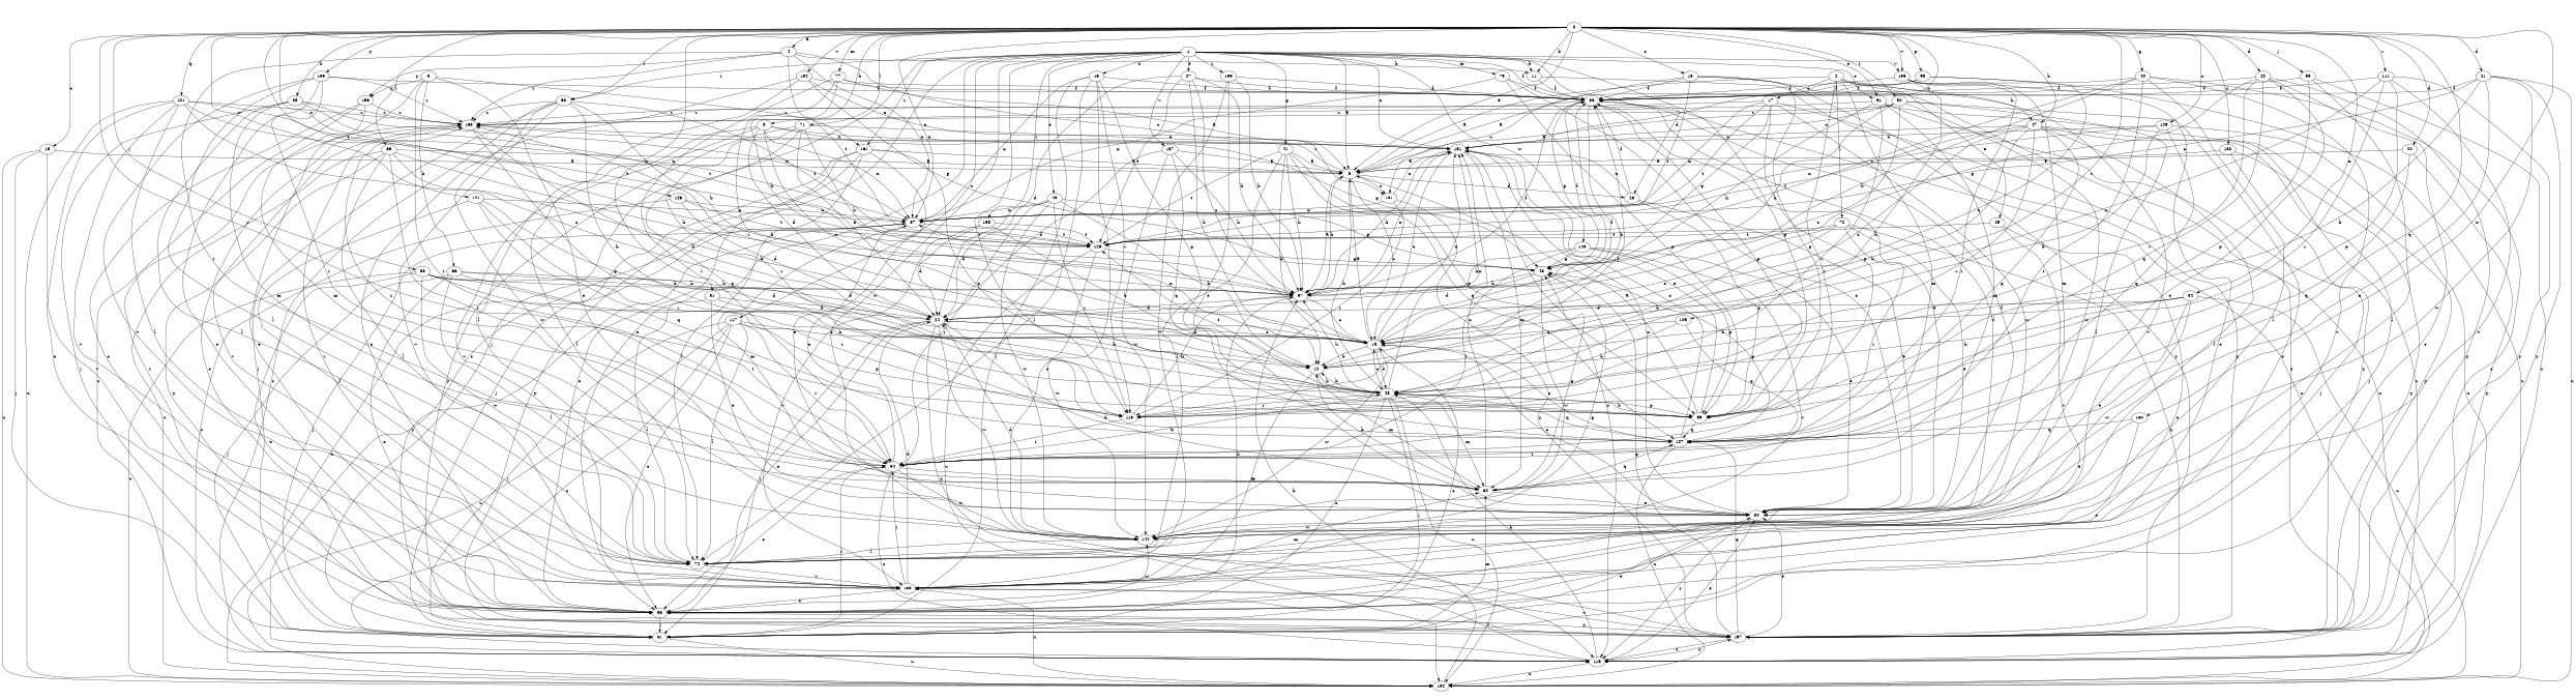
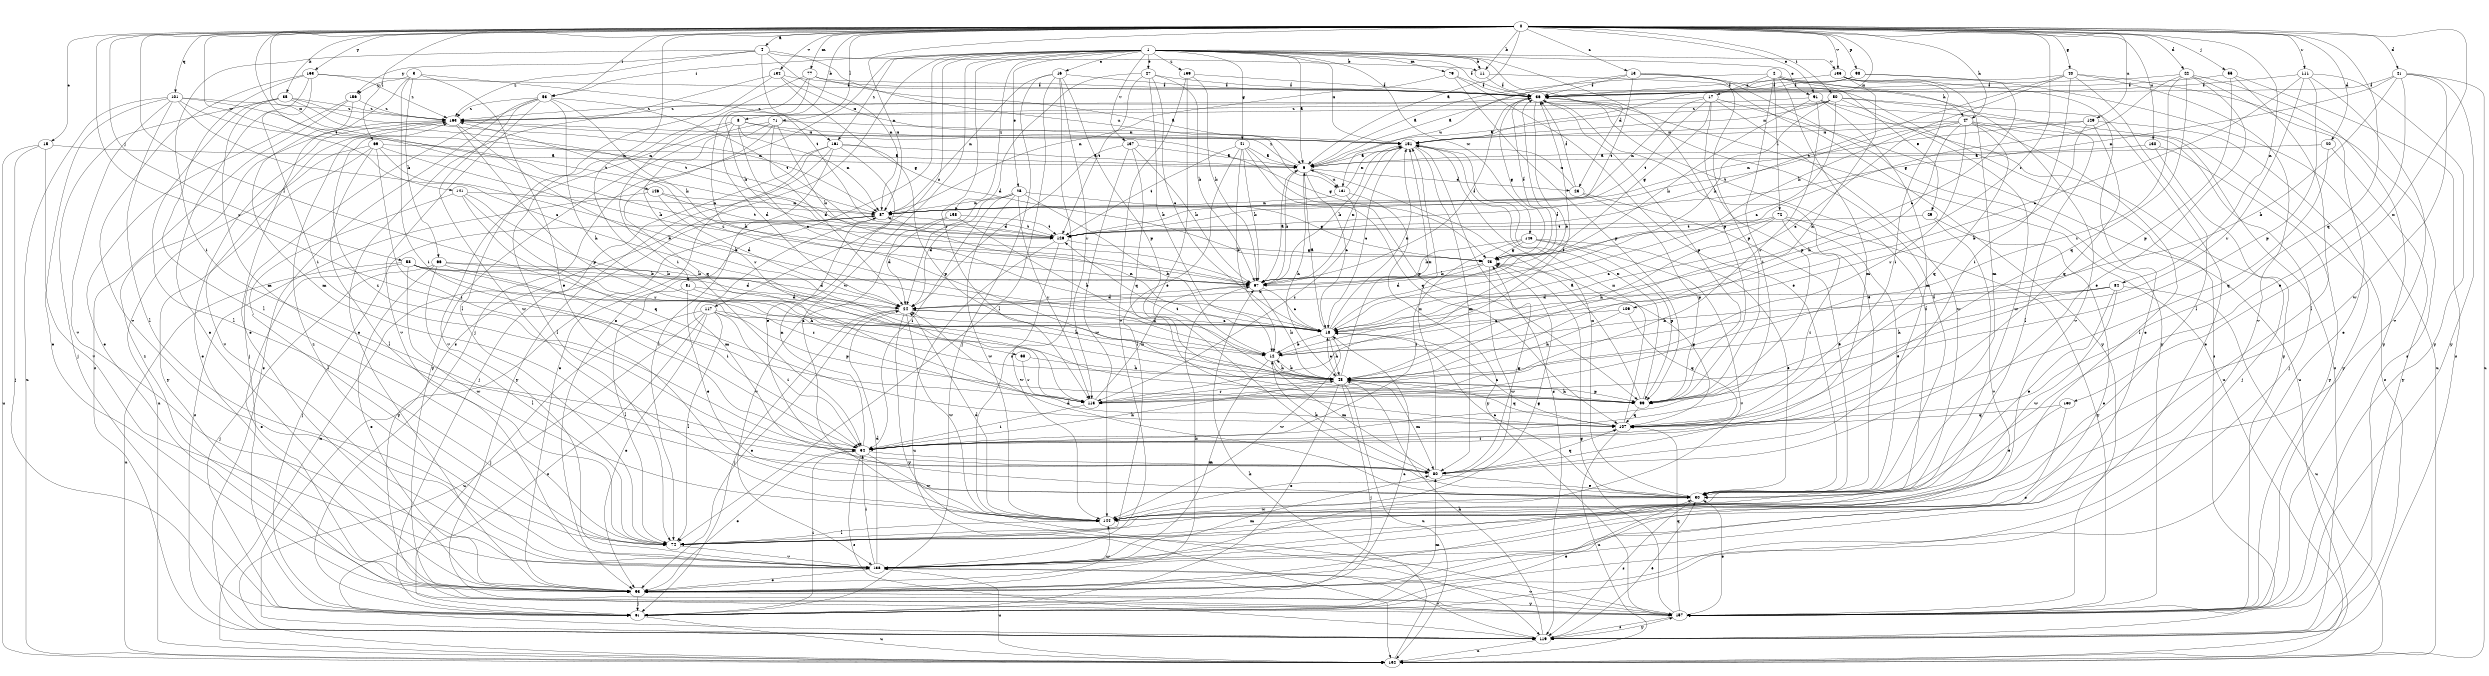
  strict digraph {
    0
    4
    6
    8
    11
    13
    15
    20
    21
    22
    40
    47
    50
    53
    55
    58
    n17 [label=35]
+   68
    69
    71
    77
    81
    84
    87
    91
    98
    101
    107
    109
    111
    113
    126
    129
    130
    134
    135
    141
    146
    150
    151
    153
    54
    156
    131
    163
    23
    18
    48
    67
    138
    24
    43
    74
    36
    157
    99
    119
    61
    132
    144
    30
    12
    93
    80
    1
    16
    25
    27
    41
    79
    117
    137
    143
    158
    159
    161
    2
    17
    29
    72
    3
    66
    0 -> 4 [label=a]
    0 -> 6 [label=a]
    0 -> 8 [label=b]
    0 -> 11 [label=b]
    0 -> 13 [label=c]
    0 -> 15 [label=c]
    0 -> 20 [label=d]
    0 -> 21 [label=d]
    0 -> 22 [label=d]
    0 -> 40 [label=g]
    0 -> 47 [label=h]
    0 -> 50 [label=i]
    0 -> 53 [label=i]
    0 -> 55 [label=j]
    0 -> 58 [label=j]
    0 -> n17 [label=k]
+   0 -> 68 [label=l]
    0 -> 69 [label=l]
    0 -> 71 [label=l]
    0 -> 77 [label=m]
    0 -> 81 [label=n]
    0 -> 84 [label=n]
    0 -> 87 [label=n]
    0 -> 91 [label=o]
    0 -> 98 [label=p]
    0 -> 101 [label=q]
    0 -> 107 [label=q]
    0 -> 109 [label=r]
    0 -> 111 [label=r]
    0 -> 113 [label=r]
    0 -> 126 [label=t]
    0 -> 129 [label=u]
    0 -> 130 [label=u]
    0 -> 134 [label=v]
    0 -> 135 [label=v]
    0 -> 141 [label=w]
    0 -> 146 [label=x]
    0 -> 150 [label=x]
    0 -> 151 [label=x]
    0 -> 153 [label=y]
    4 -> 11 [label=b]
    4 -> 87 [label=n]
    4 -> 126 [label=t]
    4 -> 54 [label=i]
    4 -> 156 [label=y]
    4 -> 131 [label=u]
    4 -> 163 [label=z]
    6 -> 131 [label=u]
    6 -> 163 [label=z]
    6 -> 23 [label=d]
    6 -> 18 [label=c]
    6 -> 48 [label=h]
    6 -> 67 [label=k]
    8 -> 87 [label=n]
    8 -> 151 [label=x]
    8 -> 18 [label=c]
    8 -> 138 [label=v]
    8 -> 24 [label=d]
    8 -> 43 [label=g]
    8 -> 74 [label=l]
    11 -> 36 [label=f]
    11 -> 157 [label=y]
    13 -> 126 [label=t]
    13 -> 131 [label=u]
    13 -> 36 [label=f]
    13 -> 157 [label=y]
    13 -> 99 [label=p]
    13 -> 119 [label=s]
    15 -> 6 [label=a]
    15 -> 138 [label=v]
    15 -> 61 [label=j]
    15 -> 132 [label=u]
    20 -> 6 [label=a]
    20 -> 107 [label=q]
    20 -> 157 [label=y]
    21 -> 87 [label=n]
    21 -> 36 [label=f]
    21 -> 157 [label=y]
    21 -> 132 [label=u]
    21 -> 144 [label=w]
    21 -> 30 [label=e]
    21 -> 12 [label=b]
    22 -> 107 [label=q]
    22 -> 113 [label=r]
    22 -> 43 [label=g]
    22 -> 36 [label=f]
    22 -> 157 [label=y]
    22 -> 30 [label=e]
    22 -> 93 [label=o]
    40 -> 126 [label=t]
    40 -> 54 [label=i]
    40 -> 67 [label=k]
    40 -> 138 [label=v]
    40 -> 74 [label=l]
    40 -> 36 [label=f]
    40 -> 119 [label=s]
    47 -> 107 [label=q]
    47 -> 113 [label=r]
    47 -> 126 [label=t]
    47 -> 151 [label=x]
    47 -> 18 [label=c]
    47 -> 48 [label=h]
    47 -> 74 [label=l]
    47 -> 157 [label=y]
    47 -> 61 [label=j]
    50 -> 6 [label=a]
    50 -> 151 [label=x]
    50 -> 163 [label=z]
    50 -> 18 [label=c]
    50 -> 67 [label=k]
    50 -> 74 [label=l]
    50 -> 144 [label=w]
    50 -> 93 [label=o]
    53 -> 126 [label=t]
    53 -> 163 [label=z]
    53 -> 48 [label=h]
    53 -> 67 [label=k]
    53 -> 138 [label=v]
    53 -> 119 [label=s]
    53 -> 61 [label=j]
    53 -> 144 [label=w]
    55 -> 74 [label=l]
    55 -> 36 [label=f]
    55 -> 99 [label=p]
    55 -> 119 [label=s]
    58 -> 113 [label=r]
    58 -> 48 [label=h]
    58 -> 67 [label=k]
    58 -> 24 [label=d]
    58 -> 132 [label=u]
    58 -> 144 [label=w]
    58 -> 93 [label=o]
    n17 -> 87 [label=n]
    n17 -> 126 [label=t]
    n17 -> 163 [label=z]
    n17 -> 74 [label=l]
    n17 -> 61 [label=j]
    n17 -> 80 [label=m]
+   68 -> 113 [label=r]
+   68 -> 48 [label=h]
    69 -> 6 [label=a]
    69 -> 54 [label=i]
    69 -> 67 [label=k]
    69 -> 74 [label=l]
    69 -> 157 [label=y]
    69 -> 132 [label=u]
    69 -> 12 [label=b]
    71 -> 107 [label=q]
    71 -> 113 [label=r]
    71 -> 151 [label=x]
    71 -> 67 [label=k]
    71 -> 24 [label=d]
    71 -> 157 [label=y]
    77 -> 6 [label=a]
    77 -> 54 [label=i]
    77 -> 48 [label=h]
    77 -> 67 [label=k]
    77 -> 36 [label=f]
    81 -> 48 [label=h]
    81 -> 24 [label=d]
    81 -> 74 [label=l]
    81 -> 30 [label=e]
    84 -> 48 [label=h]
    84 -> 24 [label=d]
    84 -> 132 [label=u]
    84 -> 144 [label=w]
    84 -> 30 [label=e]
    84 -> 12 [label=b]
    87 -> 126 [label=t]
    87 -> 157 [label=y]
    87 -> 61 [label=j]
    87 -> 80 [label=m]
    91 -> 113 [label=r]
    91 -> 163 [label=z]
    91 -> 67 [label=k]
    91 -> 157 [label=y]
    91 -> 119 [label=s]
    91 -> 80 [label=m]
    98 -> 6 [label=a]
    98 -> 18 [label=c]
    98 -> 36 [label=f]
    98 -> 132 [label=u]
    101 -> 87 [label=n]
    101 -> 126 [label=t]
    101 -> 163 [label=z]
    101 -> 18 [label=c]
    101 -> 138 [label=v]
    101 -> 74 [label=l]
    101 -> 132 [label=u]
    101 -> 93 [label=o]
    107 -> 151 [label=x]
    107 -> 54 [label=i]
    107 -> 18 [label=c]
    107 -> 43 [label=g]
    107 -> 132 [label=u]
    109 -> 107 [label=q]
    109 -> 18 [label=c]
    109 -> 48 [label=h]
    111 -> 113 [label=r]
    111 -> 18 [label=c]
    111 -> 138 [label=v]
    111 -> 36 [label=f]
    111 -> 157 [label=y]
    111 -> 99 [label=p]
    113 -> 54 [label=i]
    113 -> 67 [label=k]
    113 -> 36 [label=f]
    126 -> 43 [label=g]
    126 -> 132 [label=u]
    126 -> 144 [label=w]
    129 -> 87 [label=n]
    129 -> 107 [label=q]
    129 -> 151 [label=x]
    129 -> 119 [label=s]
    129 -> 12 [label=b]
    130 -> 6 [label=a]
    130 -> 157 [label=y]
    130 -> 61 [label=j]
    134 -> 151 [label=x]
    134 -> 43 [label=g]
    134 -> 74 [label=l]
    134 -> 36 [label=f]
    134 -> 93 [label=o]
    135 -> 54 [label=i]
    135 -> 48 [label=h]
    135 -> 36 [label=f]
    135 -> 93 [label=o]
    135 -> 80 [label=m]
    141 -> 87 [label=n]
    141 -> 107 [label=q]
    141 -> 113 [label=r]
    141 -> 74 [label=l]
    141 -> 12 [label=b]
    146 -> 87 [label=n]
    146 -> 126 [label=t]
    146 -> 24 [label=d]
    146 -> 119 [label=s]
    150 -> 107 [label=q]
    150 -> 30 [label=e]
    150 -> 93 [label=o]
    151 -> 6 [label=a]
    151 -> 18 [label=c]
    151 -> 67 [label=k]
    151 -> 119 [label=s]
    151 -> 80 [label=m]
    153 -> 54 [label=i]
    153 -> 163 [label=z]
    153 -> 138 [label=v]
    153 -> 74 [label=l]
    153 -> 36 [label=f]
    153 -> 93 [label=o]
    54 -> 87 [label=n]
    54 -> 163 [label=z]
    54 -> 48 [label=h]
    54 -> 119 [label=s]
    54 -> 144 [label=w]
    54 -> 93 [label=o]
    54 -> 80 [label=m]
    156 -> 163 [label=z]
    156 -> 119 [label=s]
    156 -> 93 [label=o]
    156 -> 80 [label=m]
    131 -> 87 [label=n]
    131 -> 113 [label=r]
    131 -> 151 [label=x]
    131 -> 157 [label=y]
    163 -> 151 [label=x]
    163 -> 138 [label=v]
    163 -> 99 [label=p]
    163 -> 12 [label=b]
    163 -> 93 [label=o]
    23 -> 151 [label=x]
    23 -> 36 [label=f]
    23 -> 99 [label=p]
    23 -> 30 [label=e]
    18 -> 6 [label=a]
    18 -> 87 [label=n]
    18 -> 151 [label=x]
    18 -> 163 [label=z]
    18 -> 48 [label=h]
    18 -> 24 [label=d]
    18 -> 36 [label=f]
    18 -> 144 [label=w]
    18 -> 12 [label=b]
    48 -> 107 [label=q]
    48 -> 113 [label=r]
    48 -> 126 [label=t]
    48 -> 151 [label=x]
    48 -> 18 [label=c]
    48 -> 67 [label=k]
    48 -> 99 [label=p]
    48 -> 61 [label=j]
    48 -> 132 [label=u]
    48 -> 12 [label=b]
    48 -> 93 [label=o]
    48 -> 80 [label=m]
    67 -> 6 [label=a]
    67 -> 151 [label=x]
    67 -> 18 [label=c]
    67 -> 24 [label=d]
    67 -> 36 [label=f]
    138 -> 54 [label=i]
    138 -> 163 [label=z]
    138 -> 24 [label=d]
    138 -> 132 [label=u]
    138 -> 93 [label=o]
    138 -> 80 [label=m]
    24 -> 18 [label=c]
    24 -> 157 [label=y]
    24 -> 61 [label=j]
    24 -> 144 [label=w]
    24 -> 93 [label=o]
    43 -> 67 [label=k]
    43 -> 24 [label=d]
    43 -> 36 [label=f]
    43 -> 144 [label=w]
    74 -> 138 [label=v]
    74 -> 43 [label=g]
    36 -> 163 [label=z]
    36 -> 43 [label=g]
    36 -> 99 [label=p]
    36 -> 132 [label=u]
    36 -> 30 [label=e]
    36 -> 12 [label=b]
    157 -> 107 [label=q]
    157 -> 138 [label=v]
    157 -> 43 [label=g]
    157 -> 119 [label=s]
    157 -> 30 [label=e]
    99 -> 6 [label=a]
    99 -> 107 [label=q]
    99 -> 151 [label=x]
    99 -> 48 [label=h]
    119 -> 48 [label=h]
    119 -> 138 [label=v]
    119 -> 157 [label=y]
    119 -> 132 [label=u]
    119 -> 30 [label=e]
    61 -> 54 [label=i]
    61 -> 18 [label=c]
    61 -> 132 [label=u]
    61 -> 30 [label=e]
    61 -> 80 [label=m]
    132 -> 87 [label=n]
    132 -> 67 [label=k]
    144 -> 24 [label=d]
    144 -> 74 [label=l]
    144 -> 36 [label=f]
    30 -> 151 [label=x]
    30 -> 18 [label=c]
    30 -> 24 [label=d]
    30 -> 36 [label=f]
    30 -> 119 [label=s]
    30 -> 144 [label=w]
    12 -> 48 [label=h]
    12 -> 138 [label=v]
    12 -> 80 [label=m]
    93 -> 163 [label=z]
    93 -> 67 [label=k]
    93 -> 157 [label=y]
    93 -> 61 [label=j]
    93 -> 144 [label=w]
    80 -> 107 [label=q]
    80 -> 151 [label=x]
    80 -> 43 [label=g]
    80 -> 30 [label=e]
    80 -> 12 [label=b]
    1 -> 6 [label=a]
    1 -> 11 [label=b]
    1 -> 53 [label=i]
    1 -> 91 [label=o]
    1 -> 113 [label=r]
    1 -> 135 [label=v]
    1 -> 151 [label=x]
    1 -> 23 [label=d]
    1 -> 36 [label=f]
    1 -> 99 [label=p]
    1 -> 119 [label=s]
    1 -> 61 [label=j]
    1 -> 144 [label=w]
    1 -> 93 [label=o]
    1 -> 16 [label=c]
    1 -> 25 [label=e]
    1 -> 27 [label=e]
    1 -> 41 [label=g]
    1 -> 79 [label=m]
    1 -> 117 [label=s]
    1 -> 137 [label=v]
    1 -> 143 [label=w]
    1 -> 158 [label=z]
    1 -> 159 [label=z]
    1 -> 161 [label=z]
    16 -> 87 [label=n]
    16 -> 113 [label=r]
    16 -> 74 [label=l]
    16 -> 36 [label=f]
    16 -> 99 [label=p]
    16 -> 119 [label=s]
    16 -> 61 [label=j]
    25 -> 87 [label=n]
    25 -> 113 [label=r]
    25 -> 54 [label=i]
    25 -> 24 [label=d]
    25 -> 43 [label=g]
    25 -> 144 [label=w]
    25 -> 12 [label=b]
    27 -> 126 [label=t]
    27 -> 18 [label=c]
    27 -> 67 [label=k]
    27 -> 24 [label=d]
    27 -> 36 [label=f]
    27 -> 12 [label=b]
    41 -> 6 [label=a]
    41 -> 107 [label=q]
    41 -> 126 [label=t]
    41 -> 67 [label=k]
    41 -> 74 [label=l]
    41 -> 99 [label=p]
    41 -> 12 [label=b]
    79 -> 87 [label=n]
    79 -> 36 [label=f]
    79 -> 99 [label=p]
    79 -> 30 [label=e]
    117 -> 54 [label=i]
    117 -> 18 [label=c]
    117 -> 74 [label=l]
    117 -> 99 [label=p]
    117 -> 119 [label=s]
    117 -> 61 [label=j]
    117 -> 132 [label=u]
    117 -> 93 [label=o]
    137 -> 6 [label=a]
    137 -> 107 [label=q]
    137 -> 67 [label=k]
    137 -> 24 [label=d]
    137 -> 144 [label=w]
    143 -> 54 [label=i]
    143 -> 67 [label=k]
    143 -> 138 [label=v]
    143 -> 43 [label=g]
    143 -> 99 [label=p]
    143 -> 30 [label=e]
    158 -> 126 [label=t]
    158 -> 138 [label=v]
    158 -> 24 [label=d]
    158 -> 12 [label=b]
    159 -> 67 [label=k]
    159 -> 138 [label=v]
    159 -> 36 [label=f]
    159 -> 30 [label=e]
    161 -> 6 [label=a]
    161 -> 74 [label=l]
    161 -> 157 [label=y]
    161 -> 99 [label=p]
    161 -> 61 [label=j]
    161 -> 30 [label=e]
    161 -> 93 [label=o]
    2 -> 6 [label=a]
    2 -> 47 [label=h]
    2 -> 54 [label=i]
    2 -> 138 [label=v]
    2 -> 80 [label=m]
    2 -> 17 [label=c]
    2 -> 29 [label=e]
    2 -> 72 [label=l]
    17 -> 87 [label=n]
    17 -> 126 [label=t]
    17 -> 163 [label=z]
    17 -> 43 [label=g]
    17 -> 99 [label=p]
    17 -> 132 [label=u]
    17 -> 144 [label=w]
    29 -> 126 [label=t]
    29 -> 138 [label=v]
    29 -> 93 [label=o]
    72 -> 126 [label=t]
    72 -> 54 [label=i]
    72 -> 18 [label=c]
    72 -> 48 [label=h]
    72 -> 157 [label=y]
    72 -> 30 [label=e]
    3 -> 54 [label=i]
    3 -> 156 [label=y]
    3 -> 30 [label=e]
    3 -> 93 [label=o]
    3 -> 161 [label=z]
    3 -> 66 [label=k]
    66 -> 54 [label=i]
    66 -> 67 [label=k]
    66 -> 24 [label=d]
    66 -> 74 [label=l]
    66 -> 61 [label=j]
    66 -> 93 [label=o]
  }
